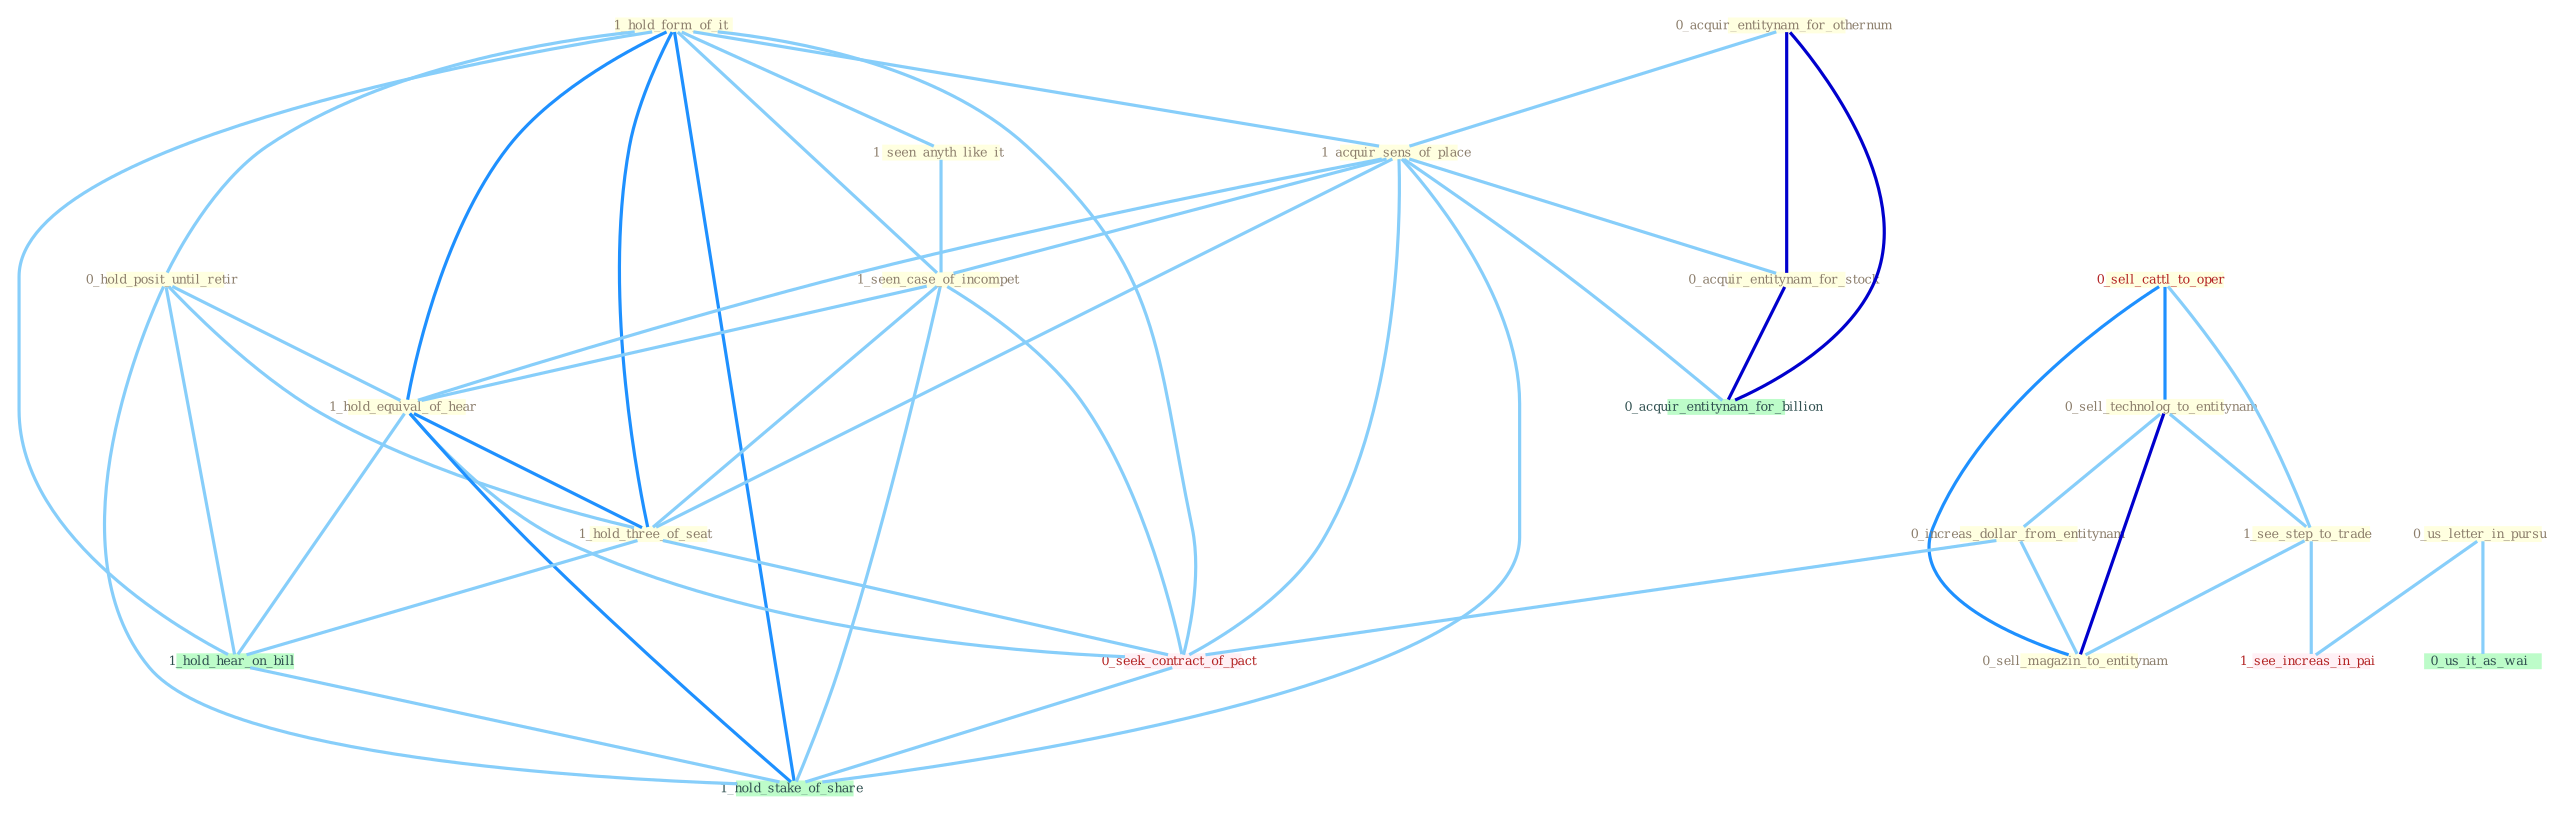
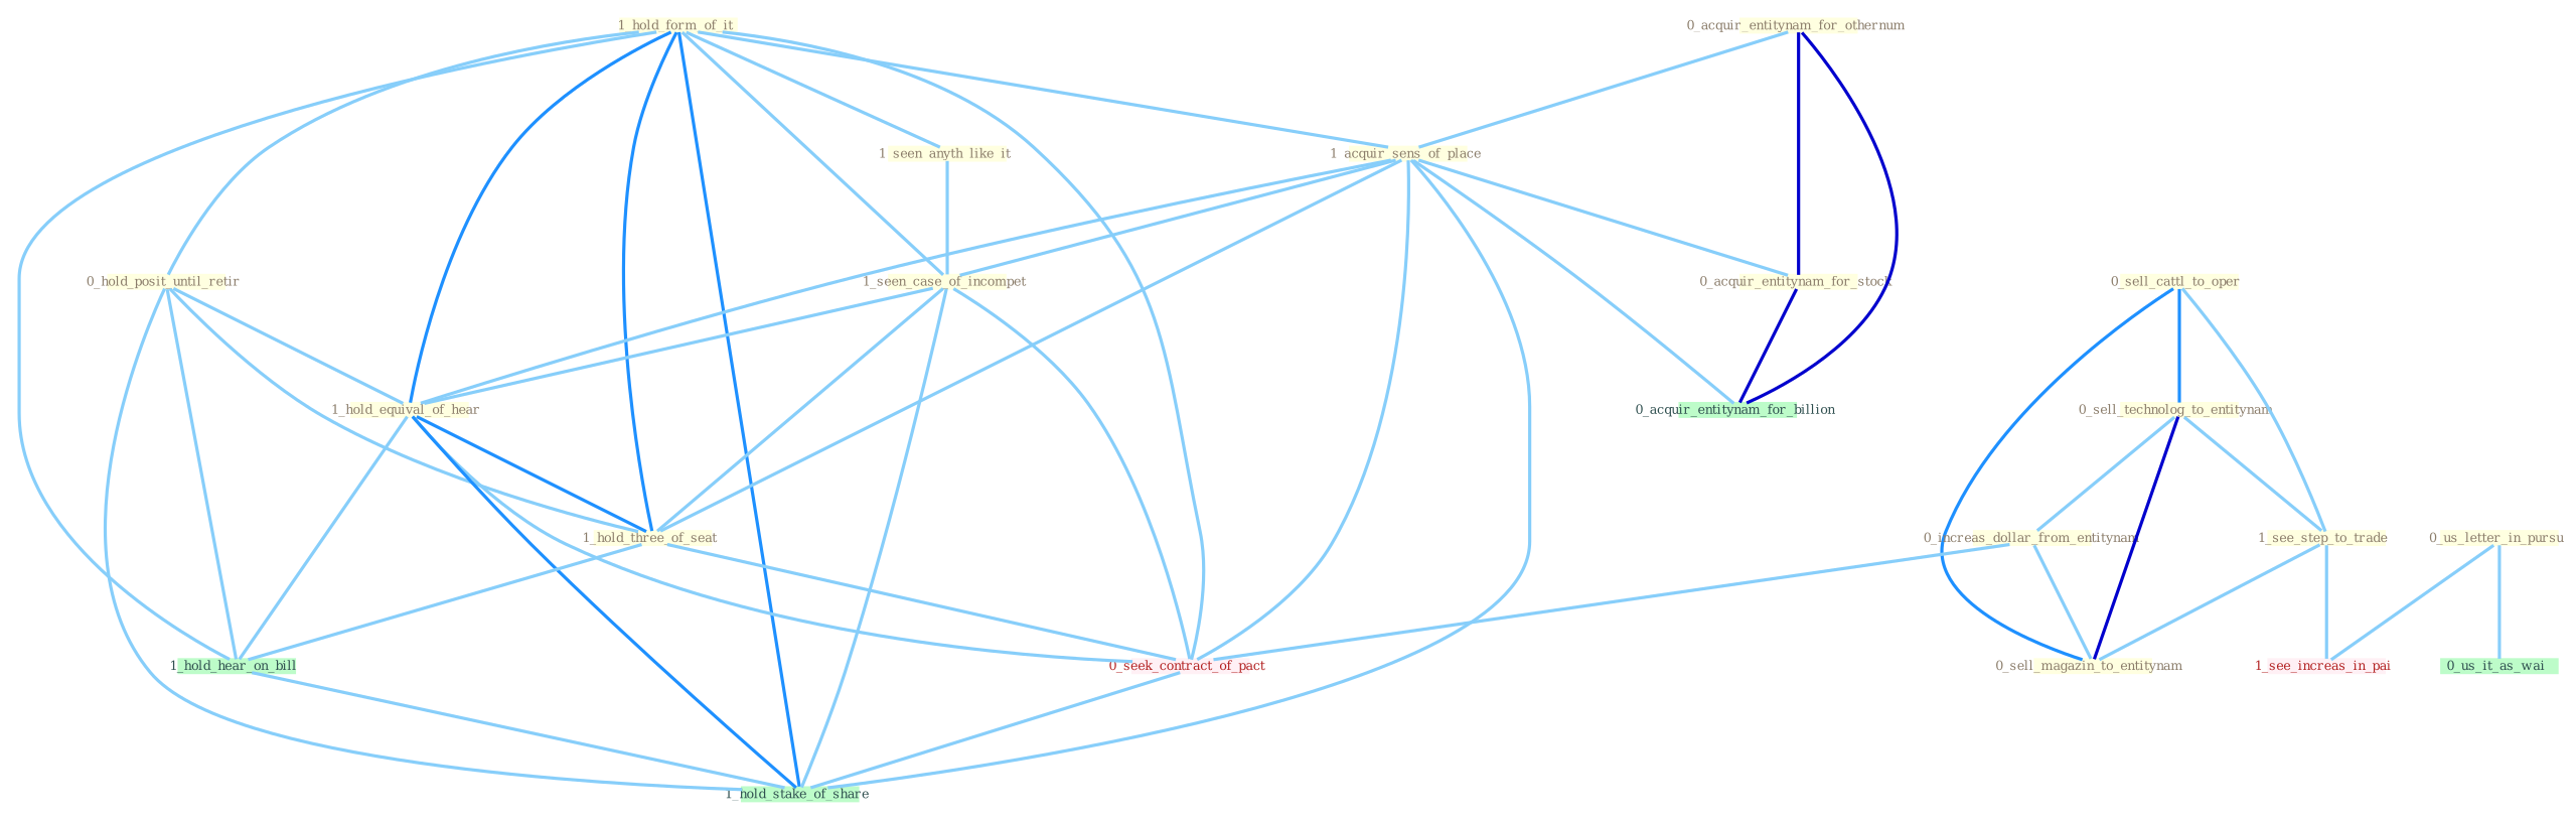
  graph {
    node [color="#ffffe0" fixedsize=true fontcolor="#8b7d6b" fontsize=4 shape=polygon style=filled]
    edge [color="#87cefa" w=1]
    "1_hold_form_of_it " [height=.06 width=.5]
-   "0_sell_cattl_to_oper " [fontcolor="#b22222" height=.06 width=.5]
+   "0_sell_cattl_to_oper " [height=.06 width=.5]
    "1_seen_anyth_like_it " [height=.06 width=.5]
    "0_hold_posit_until_retir " [height=.06 width=.5]
    "0_acquir_entitynam_for_othernum " [height=.06 width=.5]
    "1_acquir_sens_of_place " [height=.06 width=.5]
    "1_seen_case_of_incompet " [height=.06 width=.5]
    "0_sell_technolog_to_entitynam " [height=.06 width=.5]
    "1_hold_equival_of_hear " [height=.06 width=.5]
    "0_us_letter_in_pursu " [height=.06 width=.5]
    n11 [height=.06 label="0_increas_dollar_from_entitynam" width=.5]
    "1_see_step_to_trade " [height=.06 width=.5]
    "0_sell_magazin_to_entitynam " [height=.06 width=.5]
    "0_acquir_entitynam_for_stock " [height=.06 width=.5]
    "1_hold_three_of_seat " [height=.06 width=.5]
    "0_seek_contract_of_pact " [color="#fff0f5" fontcolor="#b22222" height=.06 width=.5]
    "1_see_increas_in_pai " [color="#fff0f5" fontcolor="#b22222" height=.06 width=.5]
    "1_hold_hear_on_bill " [color="#BDFCC9" fontcolor="#2f4f4f" height=.06 width=.5]
    "1_hold_stake_of_share " [color="#BDFCC9" fontcolor="#2f4f4f" height=.06 width=.5]
    "0_acquir_entitynam_for_billion " [color="#BDFCC9" fontcolor="#2f4f4f" height=.06 width=.5]
    "0_us_it_as_wai " [color="#BDFCC9" fontcolor="#2f4f4f" height=.06 width=.5]
    subgraph sub_1 {
      "1_hold_form_of_it "
      "0_sell_cattl_to_oper "
      "1_seen_anyth_like_it "
      "0_hold_posit_until_retir "
      "0_acquir_entitynam_for_othernum "
      "1_acquir_sens_of_place "
      "1_seen_case_of_incompet "
      "0_sell_technolog_to_entitynam "
      "1_hold_equival_of_hear "
      "0_us_letter_in_pursu "
      n11
      "1_see_step_to_trade "
      "0_sell_magazin_to_entitynam "
      "0_acquir_entitynam_for_stock "
      "1_hold_three_of_seat "
    }
    subgraph sub_2 {
      "0_seek_contract_of_pact "
      "1_see_increas_in_pai "
    }
    "1_hold_form_of_it " -- "1_seen_anyth_like_it "
    "1_hold_form_of_it " -- "0_hold_posit_until_retir "
    "1_hold_form_of_it " -- "1_acquir_sens_of_place "
    "1_hold_form_of_it " -- "1_seen_case_of_incompet "
    "1_hold_form_of_it " -- "1_hold_equival_of_hear " [color="#1e90ff" w=2]
    "1_hold_form_of_it " -- "1_hold_three_of_seat " [color="#1e90ff" w=2]
    "1_hold_form_of_it " -- "0_seek_contract_of_pact "
    "1_hold_form_of_it " -- "1_hold_hear_on_bill "
    "1_hold_form_of_it " -- "1_hold_stake_of_share " [color="#1e90ff" w=2]
    "0_sell_cattl_to_oper " -- "0_sell_technolog_to_entitynam " [color="#1e90ff" w=2]
    "0_sell_cattl_to_oper " -- "1_see_step_to_trade "
    "0_sell_cattl_to_oper " -- "0_sell_magazin_to_entitynam " [color="#1e90ff" w=2]
    "1_seen_anyth_like_it " -- "1_seen_case_of_incompet "
    "0_hold_posit_until_retir " -- "1_hold_equival_of_hear "
    "0_hold_posit_until_retir " -- "1_hold_three_of_seat "
    "0_hold_posit_until_retir " -- "1_hold_hear_on_bill "
    "0_hold_posit_until_retir " -- "1_hold_stake_of_share "
    "0_acquir_entitynam_for_othernum " -- "1_acquir_sens_of_place "
    "0_acquir_entitynam_for_othernum " -- "0_acquir_entitynam_for_stock " [color="#0000cd" w=3]
    "0_acquir_entitynam_for_othernum " -- "0_acquir_entitynam_for_billion " [color="#0000cd" w=3]
    "1_acquir_sens_of_place " -- "1_seen_case_of_incompet "
    "1_acquir_sens_of_place " -- "1_hold_equival_of_hear "
    "1_acquir_sens_of_place " -- "0_acquir_entitynam_for_stock "
    "1_acquir_sens_of_place " -- "1_hold_three_of_seat "
    "1_acquir_sens_of_place " -- "0_seek_contract_of_pact "
    "1_acquir_sens_of_place " -- "1_hold_stake_of_share "
    "1_acquir_sens_of_place " -- "0_acquir_entitynam_for_billion "
    "1_seen_case_of_incompet " -- "1_hold_equival_of_hear "
    "1_seen_case_of_incompet " -- "1_hold_three_of_seat "
    "1_seen_case_of_incompet " -- "0_seek_contract_of_pact "
    "1_seen_case_of_incompet " -- "1_hold_stake_of_share "
    "0_sell_technolog_to_entitynam " -- n11
    "0_sell_technolog_to_entitynam " -- "1_see_step_to_trade "
    "0_sell_technolog_to_entitynam " -- "0_sell_magazin_to_entitynam " [color="#0000cd" w=3]
    "1_hold_equival_of_hear " -- "1_hold_three_of_seat " [color="#1e90ff" w=2]
    "1_hold_equival_of_hear " -- "0_seek_contract_of_pact "
    "1_hold_equival_of_hear " -- "1_hold_hear_on_bill "
    "1_hold_equival_of_hear " -- "1_hold_stake_of_share " [color="#1e90ff" w=2]
    "0_us_letter_in_pursu " -- "1_see_increas_in_pai "
    "0_us_letter_in_pursu " -- "0_us_it_as_wai "
    n11 -- "0_sell_magazin_to_entitynam "
    n11 -- "0_seek_contract_of_pact "
    "1_see_step_to_trade " -- "0_sell_magazin_to_entitynam "
    "1_see_step_to_trade " -- "1_see_increas_in_pai "
    "0_acquir_entitynam_for_stock " -- "0_acquir_entitynam_for_billion " [color="#0000cd" w=3]
    "1_hold_three_of_seat " -- "0_seek_contract_of_pact "
    "1_hold_three_of_seat " -- "1_hold_hear_on_bill "
    "0_seek_contract_of_pact " -- "1_hold_stake_of_share "
    "1_hold_hear_on_bill " -- "1_hold_stake_of_share "
  }
